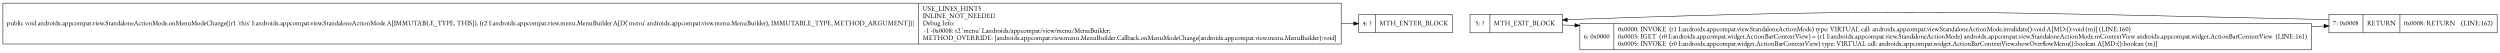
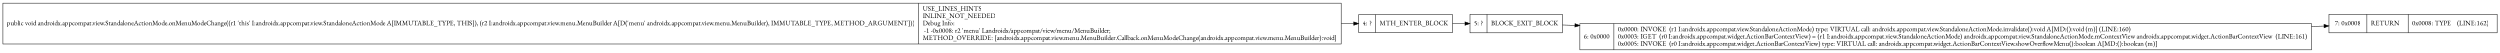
  digraph {
    fontname="EB Garamond"
    rankdir=LR
    node [fontname="EB Garamond" shape=record]
    edge [fontname="EB Garamond"]
    n1 [label="{4\:\ ?|MTH_ENTER_BLOCK\l}"]
    n2 [label="{6\:\ 0x0000|0x0000: INVOKE  (r1 I:androidx.appcompat.view.StandaloneActionMode) type: VIRTUAL call: androidx.appcompat.view.StandaloneActionMode.invalidate():void A[MD:():void (m)] (LINE:160)\l0x0003: IGET  (r0 I:androidx.appcompat.widget.ActionBarContextView) = (r1 I:androidx.appcompat.view.StandaloneActionMode) androidx.appcompat.view.StandaloneActionMode.mContextView androidx.appcompat.widget.ActionBarContextView  (LINE:161)\l0x0005: INVOKE  (r0 I:androidx.appcompat.widget.ActionBarContextView) type: VIRTUAL call: androidx.appcompat.widget.ActionBarContextView.showOverflowMenu():boolean A[MD:():boolean (m)]\l}"]
-   n3 [label="{7\:\ 0x0008|RETURN\l|0x0008: RETURN    (LINE:162)\l}"]
-   n4 [label="{5\:\ ?|MTH_EXIT_BLOCK\l}"]
+   n3 [label="{7\:\ 0x0008|RETURN\l|0x0008: TYPE    (LINE:162)\l}"]
+   n4 [label="{5\:\ ?|BLOCK_EXIT_BLOCK\l}"]
    n5 [label="{public void androidx.appcompat.view.StandaloneActionMode.onMenuModeChange((r1 'this' I:androidx.appcompat.view.StandaloneActionMode A[IMMUTABLE_TYPE, THIS]), (r2 I:androidx.appcompat.view.menu.MenuBuilder A[D('menu' androidx.appcompat.view.menu.MenuBuilder), IMMUTABLE_TYPE, METHOD_ARGUMENT]))  | USE_LINES_HINTS\lINLINE_NOT_NEEDED\lDebug Info:\l  \-1 \-0x0008: r2 'menu' Landroidx\/appcompat\/view\/menu\/MenuBuilder;\lMETHOD_OVERRIDE: [androidx.appcompat.view.menu.MenuBuilder.Callback.onMenuModeChange(androidx.appcompat.view.menu.MenuBuilder):void]\l}"]
    n2 -> n3
-   n3 -> n4
+   n1 -> n4
    n4 -> n2
    n5 -> n1
  }
